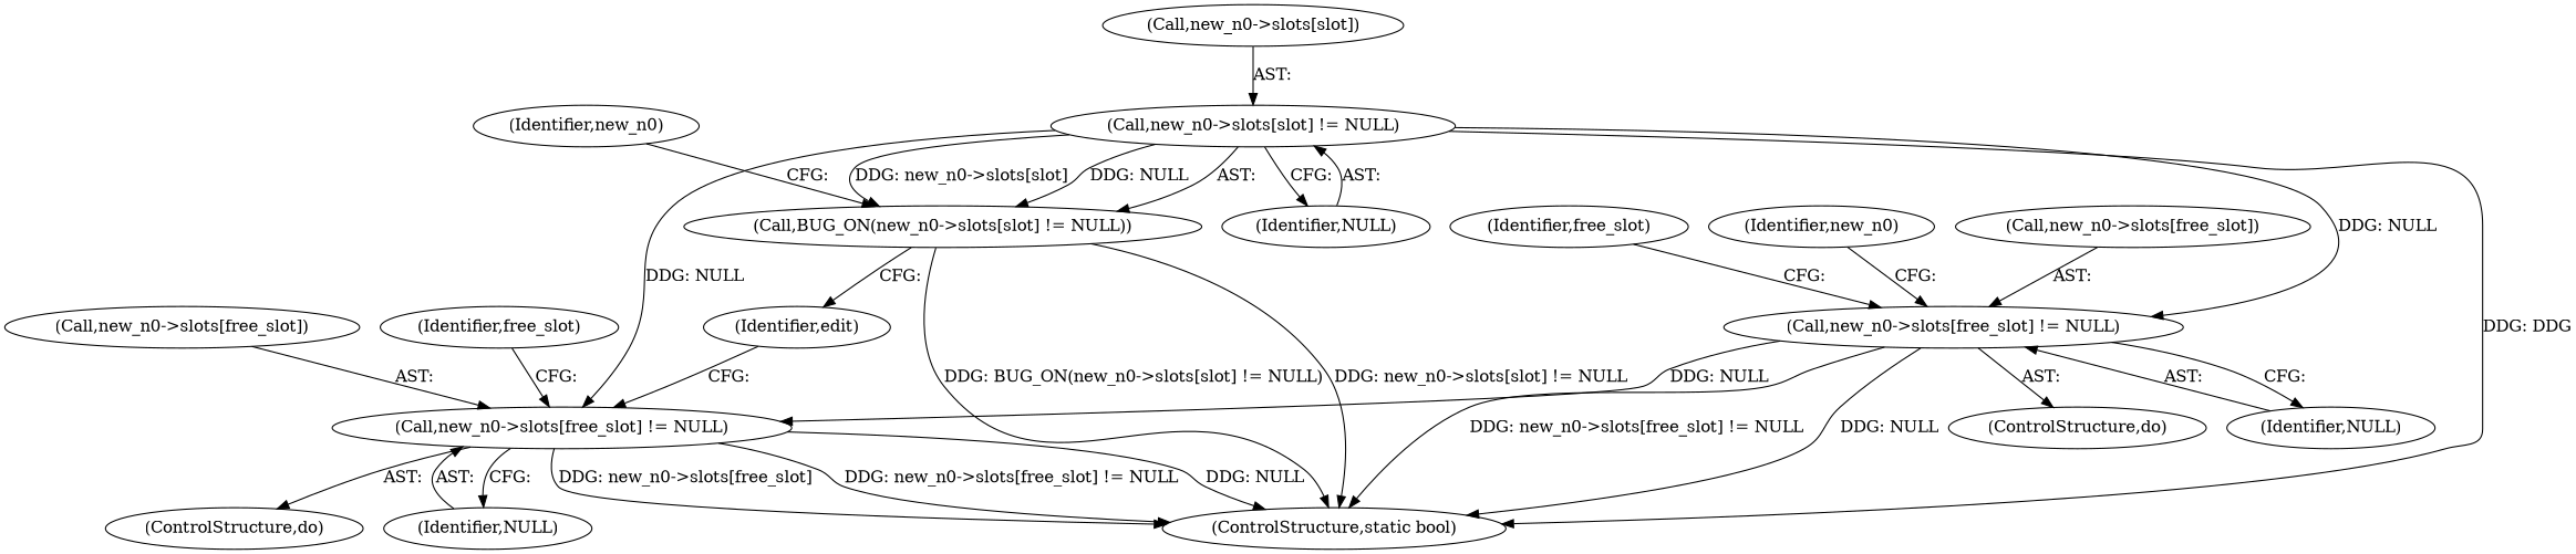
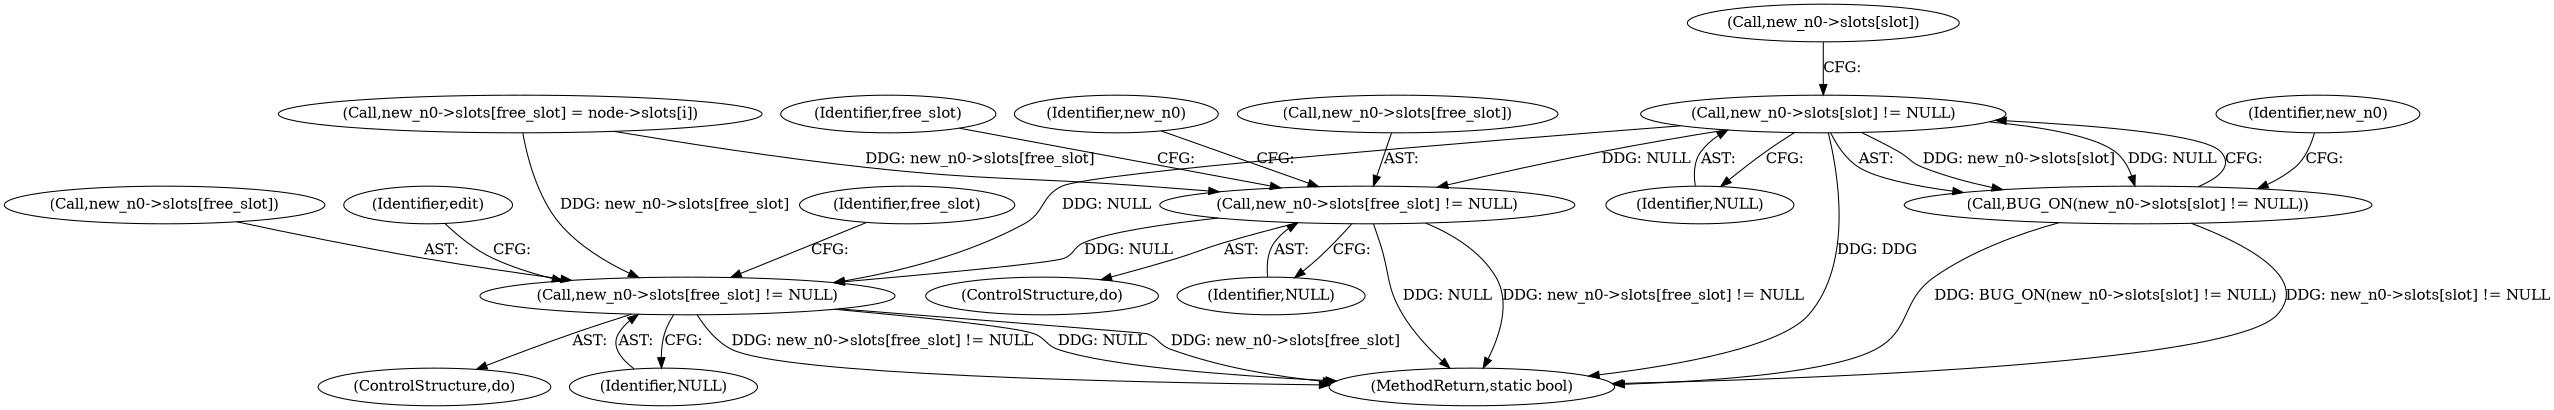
  digraph {
    n1 [label="(Call,new_n0->slots[slot] != NULL)"]
    n2 [label="(Call,BUG_ON(new_n0->slots[slot] != NULL))"]
    n3 [label="(Call,new_n0->slots[free_slot] != NULL)"]
    n4 [label="(Call,new_n0->slots[free_slot] != NULL)"]
    n5 [label="(Identifier,NULL)"]
-   n6 [label="(ControlStructure,static bool)"]
+   n6 [label="(MethodReturn,static bool)"]
    n7 [label="(ControlStructure,do)"]
    n8 [label="(Identifier,NULL)"]
    n9 [label="(ControlStructure,do)"]
    n10 [label="(Identifier,NULL)"]
    n11 [label="(Identifier,free_slot)"]
    n12 [label="(Identifier,free_slot)"]
    n13 [label="(Identifier,new_n0)"]
    n14 [label="(Call,new_n0->slots[slot])"]
    n15 [label="(Call,new_n0->slots[free_slot])"]
+   n16 [label="(Call,new_n0->slots[free_slot] = node->slots[i])"]
    n17 [label="(Call,new_n0->slots[free_slot])"]
    n18 [label="(Identifier,new_n0)"]
    n19 [label="(Identifier,edit)"]
    n1 -> n2 [label="AST: "]
    n1 -> n2 [label="DDG: new_n0->slots[slot]"]
    n1 -> n2 [label="DDG: NULL"]
    n1 -> n3 [label="DDG: NULL"]
    n1 -> n4 [label="DDG: NULL"]
    n1 -> n5 [label="CFG: "]
    n1 -> n6 [label="DDG: DDG"]
-   n2 -> n19 [label="CFG: "]
+   n2 -> n1 [label="CFG: "]
    n2 -> n6 [label="DDG: BUG_ON(new_n0->slots[slot] != NULL)"]
    n2 -> n6 [label="DDG: new_n0->slots[slot] != NULL"]
    n3 -> n4 [label="DDG: NULL"]
    n3 -> n6 [label="DDG: new_n0->slots[free_slot] != NULL"]
    n3 -> n6 [label="DDG: NULL"]
    n3 -> n7 [label="AST: "]
    n3 -> n8 [label="CFG: "]
    n4 -> n6 [label="DDG: new_n0->slots[free_slot] != NULL"]
    n4 -> n6 [label="DDG: NULL"]
    n4 -> n6 [label="DDG: new_n0->slots[free_slot]"]
    n4 -> n9 [label="AST: "]
    n4 -> n10 [label="CFG: "]
    n5 -> n1 [label="AST: "]
    n8 -> n3 [label="AST: "]
    n10 -> n4 [label="AST: "]
    n11 -> n4 [label="CFG: "]
    n12 -> n3 [label="CFG: "]
    n13 -> n3 [label="CFG: "]
-   n14 -> n1 [label="AST: "]
+   n14 -> n1 [label="CFG: "]
    n15 -> n3 [label="AST: "]
+   n16 -> n3 [label="DDG: new_n0->slots[free_slot]"]
+   n16 -> n4 [label="DDG: new_n0->slots[free_slot]"]
    n17 -> n4 [label="AST: "]
    n18 -> n2 [label="CFG: "]
    n19 -> n4 [label="CFG: "]
  }
